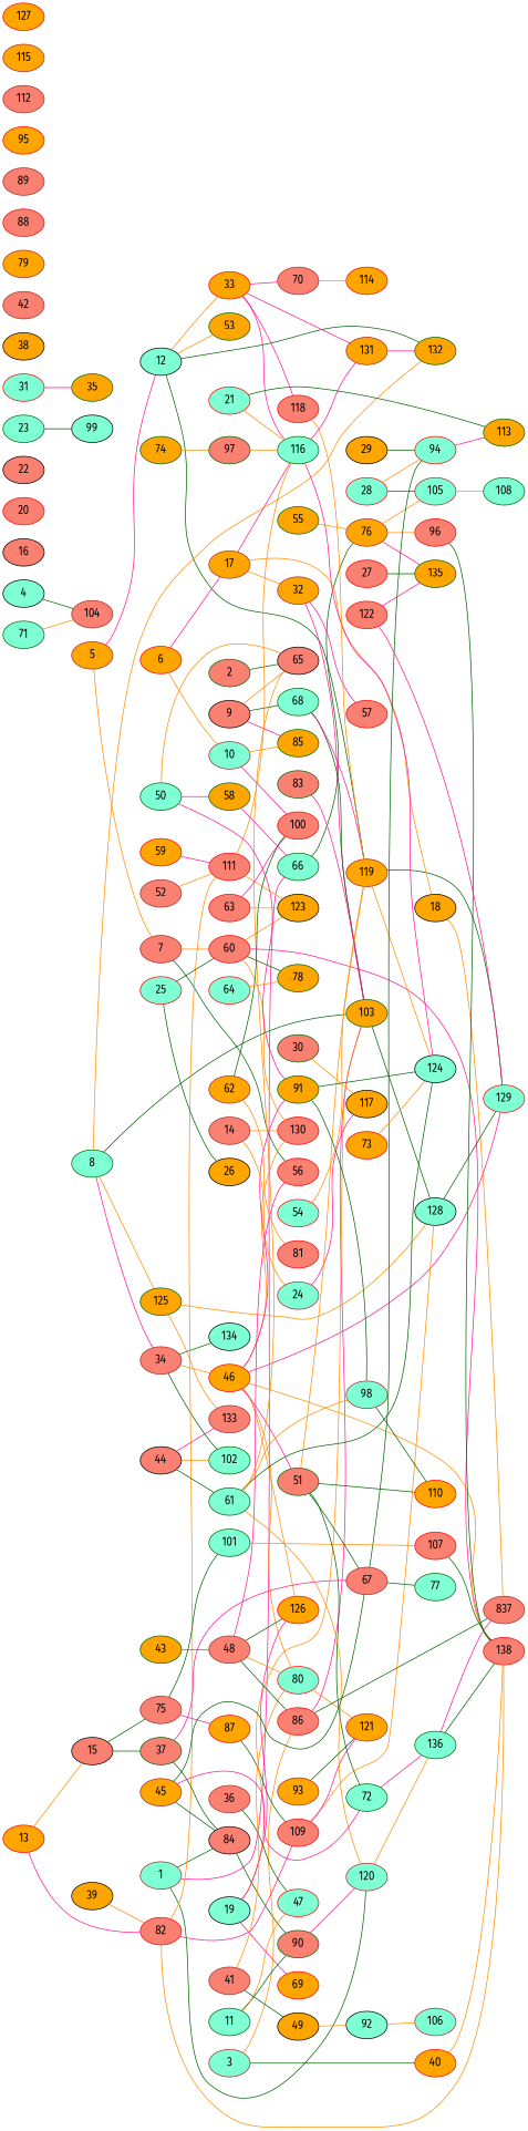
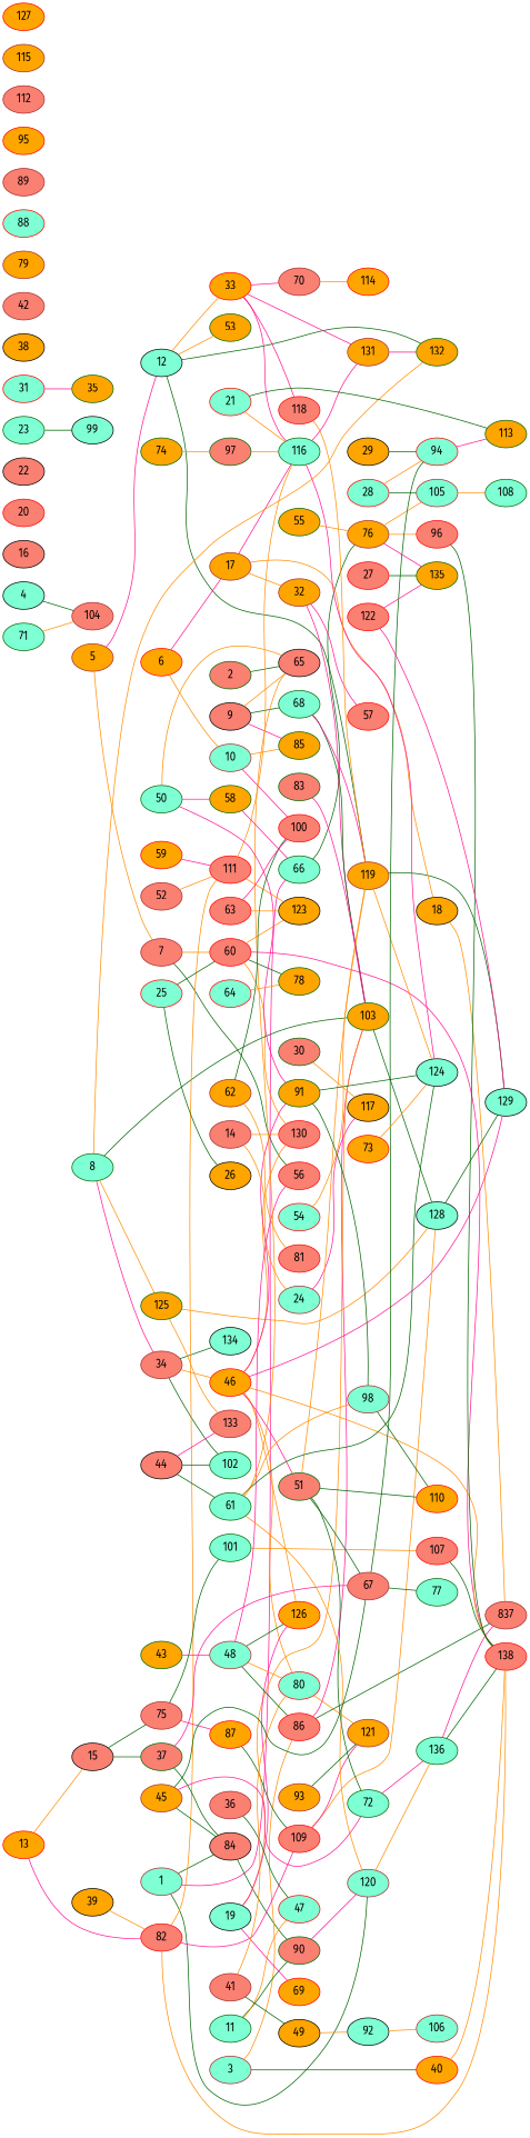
  graph {
    fontname="Fira Sans"
    rankdir=LR
    node [color=red fillcolor=salmon fontname="Fira Sans" style=filled]
    edge [color=darkorange fontname="Fira Sans"]
    1 [color=brown fillcolor=aquamarine]
    66 [color=darkgreen fillcolor=aquamarine]
    84 [color=black]
    120 [color=brown fillcolor=aquamarine]
    76 [color=brown fillcolor=orange]
    90 [color=darkgreen]
    136 [color=darkgreen fillcolor=aquamarine]
    2 [color=darkgreen]
    65 [color=black]
    3 [color=brown fillcolor=aquamarine]
    40 [fillcolor=orange]
    86
    138
    103 [color=darkgreen fillcolor=orange]
    n15 [color=brown label=837]
    4 [color=black fillcolor=aquamarine]
    104 [color=brown]
    5 [color=brown fillcolor=orange]
    7 [color=brown]
    12 [color=black fillcolor=aquamarine]
    56
    60
    132 [color=darkgreen fillcolor=orange]
    33 [fillcolor=orange]
    53 [color=darkgreen fillcolor=orange]
    119 [color=brown fillcolor=orange]
    6 [fillcolor=orange]
    10 [color=brown fillcolor=aquamarine]
    17 [color=brown fillcolor=orange]
    85 [color=darkgreen fillcolor=orange]
    100
    18 [color=black fillcolor=orange]
    32 [color=brown fillcolor=orange]
    116 [color=darkgreen fillcolor=aquamarine]
    130
    78 [color=darkgreen fillcolor=orange]
    123 [color=black fillcolor=orange]
    8 [color=darkgreen fillcolor=aquamarine]
    34 [color=brown]
    125 [color=darkgreen fillcolor=orange]
    46 [fillcolor=orange]
    102 [color=darkgreen fillcolor=aquamarine]
    134 [color=black fillcolor=aquamarine]
    128 [color=black fillcolor=aquamarine]
    133 [color=brown]
    9 [color=black]
    68 [color=darkgreen fillcolor=aquamarine]
    11 [color=darkgreen fillcolor=aquamarine]
    47 [fillcolor=aquamarine]
    70 [color=brown]
    118
    131 [color=brown fillcolor=orange]
-   129 [fillcolor=aquamarine]
+   129 [color=black fillcolor=aquamarine]
    124 [color=black fillcolor=aquamarine]
    13 [fillcolor=orange]
    15 [color=black]
    82
    37 [color=darkgreen]
    75 [color=brown]
    111
    109
    14 [color=brown]
    24 [color=brown fillcolor=aquamarine]
    117 [color=black fillcolor=orange]
    67 [color=brown]
    87 [fillcolor=orange]
    101 [color=darkgreen fillcolor=aquamarine]
    16 [color=black]
    57
    19 [color=black fillcolor=aquamarine]
    69 [fillcolor=orange]
    126 [fillcolor=orange]
    20
    21 [fillcolor=aquamarine]
    113 [color=darkgreen fillcolor=orange]
    22 [color=black]
    23 [color=darkgreen fillcolor=aquamarine]
    99 [color=black fillcolor=aquamarine]
    25 [fillcolor=aquamarine]
    26 [color=black fillcolor=orange]
    135 [color=darkgreen fillcolor=orange]
    27
    28 [fillcolor=aquamarine]
    94 [fillcolor=aquamarine]
    105 [color=brown fillcolor=aquamarine]
    108 [color=darkgreen fillcolor=aquamarine]
    29 [color=black fillcolor=orange]
    30 [color=darkgreen]
    31 [fillcolor=aquamarine]
    35 [color=darkgreen fillcolor=orange]
    114 [fillcolor=orange]
    80 [fillcolor=aquamarine]
    51 [color=darkgreen]
    91 [color=darkgreen fillcolor=orange]
    36 [color=brown]
    77 [color=darkgreen fillcolor=aquamarine]
    38 [color=black fillcolor=orange]
    39 [color=black fillcolor=orange]
    41 [color=brown]
    49 [color=black fillcolor=orange]
    92 [color=black fillcolor=aquamarine]
    121 [color=brown fillcolor=orange]
    42 [color=brown]
    43 [color=darkgreen fillcolor=orange]
-   48 [color=brown]
+   48 [color=brown fillcolor=aquamarine]
    44 [color=black]
    61 [color=darkgreen fillcolor=aquamarine]
    98 [color=brown fillcolor=aquamarine]
    45 [color=brown fillcolor=orange]
    72 [color=darkgreen fillcolor=aquamarine]
    110 [fillcolor=orange]
    106 [color=brown fillcolor=aquamarine]
    50 [color=darkgreen fillcolor=aquamarine]
    58 [color=darkgreen fillcolor=orange]
    52 [color=brown]
    54 [fillcolor=aquamarine]
    55 [color=darkgreen fillcolor=orange]
    96
    59 [fillcolor=orange]
    62 [color=brown fillcolor=orange]
    81
    63
    64 [fillcolor=aquamarine]
    71 [color=darkgreen fillcolor=aquamarine]
    73 [fillcolor=orange]
    74 [color=darkgreen fillcolor=orange]
    97 [color=darkgreen]
    107
    79 [color=brown fillcolor=orange]
    83 [color=darkgreen]
-   88
+   88 [fillcolor=aquamarine]
    89 [color=brown]
    93 [color=brown fillcolor=orange]
    95 [fillcolor=orange]
    112 [color=brown]
    115 [color=brown fillcolor=orange]
    122
    127 [fillcolor=orange]
    1 -- 66 [color=deeppink]
    1 -- 84 [color=darkgreen]
    1 -- 120 [color=darkgreen]
    66 -- 76 [color=darkgreen]
    84 -- 90 [color=darkgreen]
    120 -- 136
    76 -- 135 [color=deeppink]
    76 -- 105
    76 -- 96
    90 -- 120 [color=deeppink]
    136 -- 138 [color=darkgreen]
    136 -- n15 [color=deeppink]
    2 -- 65 [color=darkgreen]
    3 -- 40 [color=darkgreen]
    3 -- 86
    40 -- 138
    86 -- 103 [color=deeppink]
    86 -- n15 [color=darkgreen]
    103 -- 128 [color=darkgreen]
    4 -- 104 [color=darkgreen]
    5 -- 7
    5 -- 12 [color=deeppink]
    7 -- 56 [color=darkgreen]
    7 -- 60
    12 -- 132 [color=darkgreen]
    12 -- 33
    12 -- 53
    12 -- 119 [color=darkgreen]
    60 -- 138 [color=deeppink]
    60 -- 130
    60 -- 78 [color=darkgreen]
    60 -- 123
    33 -- 116 [color=deeppink]
    33 -- 70 [color=deeppink]
    33 -- 118 [color=deeppink]
    33 -- 131 [color=deeppink]
    119 -- 129 [color=darkgreen]
    119 -- 124
    6 -- 10
    6 -- 17 [color=deeppink]
    10 -- 85
    10 -- 100 [color=deeppink]
    17 -- 18
    17 -- 32
    17 -- 116 [color=deeppink]
    18 -- n15
    32 -- 103 [color=deeppink]
    32 -- 57 [color=deeppink]
    116 -- 131 [color=deeppink]
    116 -- 124 [color=deeppink]
    8 -- 103 [color=darkgreen]
    8 -- 132
    8 -- 34 [color=deeppink]
    8 -- 125
    34 -- 46
    34 -- 102 [color=darkgreen]
    34 -- 134 [color=darkgreen]
    125 -- 128
    125 -- 133
    46 -- 138
    46 -- 130
    46 -- 129 [color=deeppink]
    46 -- 126
    46 -- 80
    46 -- 51 [color=deeppink]
    46 -- 91 [color=deeppink]
    128 -- 129 [color=darkgreen]
    9 -- 65
    9 -- 85 [color=deeppink]
    9 -- 68 [color=darkgreen]
    68 -- 103 [color=darkgreen]
    68 -- 119 [color=deeppink]
    11 -- 90 [color=darkgreen]
    11 -- 47
    70 -- 114
    118 -- 119
    131 -- 132 [color=deeppink]
    13 -- 15
    13 -- 82 [color=deeppink]
    15 -- 37 [color=darkgreen]
    15 -- 75 [color=darkgreen]
    82 -- 138
    82 -- 111
    82 -- 109 [color=deeppink]
    37 -- 84 [color=darkgreen]
    37 -- 67 [color=deeppink]
    75 -- 87 [color=deeppink]
    75 -- 101 [color=darkgreen]
    111 -- 116
    111 -- 123
    109 -- 128
    109 -- 121 [color=deeppink]
    14 -- 130
    14 -- 24
    24 -- 117 [color=deeppink]
    67 -- 94 [color=darkgreen]
    67 -- 77 [color=darkgreen]
    87 -- 109 [color=darkgreen]
    101 -- 107
    19 -- 103
    19 -- 69 [color=deeppink]
    19 -- 126 [color=deeppink]
    21 -- 116
    21 -- 113 [color=darkgreen]
    23 -- 99 [color=darkgreen]
    25 -- 60 [color=darkgreen]
    25 -- 26 [color=darkgreen]
    27 -- 135 [color=darkgreen]
    28 -- 94
    28 -- 105 [color=darkgreen]
    94 -- 113 [color=deeppink]
    105 -- 108
    29 -- 94 [color=darkgreen]
    30 -- 117
    31 -- 35 [color=deeppink]
    80 -- 121
    51 -- 119
    51 -- 67 [color=darkgreen]
    51 -- 72 [color=darkgreen]
    51 -- 110 [color=darkgreen]
    91 -- 124 [color=darkgreen]
    91 -- 98 [color=darkgreen]
    36 -- 47 [color=darkgreen]
    39 -- 82
    41 -- 80
    41 -- 49 [color=darkgreen]
    49 -- 92
    92 -- 106
    43 -- 48 [color=deeppink]
    48 -- 86 [color=darkgreen]
    48 -- 56 [color=deeppink]
    48 -- 126 [color=darkgreen]
    48 -- 80
-   44 -- 102
+   44 -- 102 [color=darkgreen]
    44 -- 133 [color=deeppink]
    44 -- 61 [color=darkgreen]
    61 -- 120
    61 -- 65
    61 -- 124 [color=darkgreen]
    61 -- 98
    98 -- 110 [color=darkgreen]
    45 -- 84 [color=darkgreen]
    45 -- 67 [color=darkgreen]
    45 -- 72 [color=deeppink]
    72 -- 136 [color=deeppink]
    50 -- 65
    50 -- 91 [color=deeppink]
    50 -- 58 [color=deeppink]
    58 -- 66 [color=deeppink]
    52 -- 111
    54 -- 119
    55 -- 76
    96 -- 138 [color=darkgreen]
    59 -- 111 [color=deeppink]
    62 -- 100 [color=darkgreen]
    62 -- 81
    63 -- 100 [color=deeppink]
    63 -- 123
    64 -- 78
    71 -- 104
    73 -- 124
    74 -- 97
    97 -- 116
    107 -- 138 [color=darkgreen]
    83 -- 103 [color=deeppink]
    93 -- 121 [color=darkgreen]
    122 -- 129 [color=deeppink]
    122 -- 135 [color=deeppink]
  }
